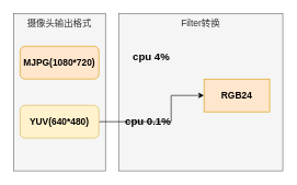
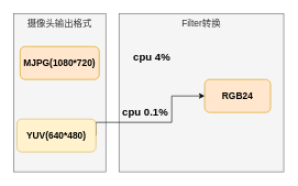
  <mxCell id="0" />
  <mxCell id="1" parent="0" />
  <mxCell id="2" value="Filter转换" style="whiteSpace=wrap;html=1;align=center;treeFolding=1;treeMoving=1;container=1;recursiveResize=0;fontSize=14;verticalAlign=top;fillColor=#f5f5f5;strokeColor=#666666;fontColor=#333333;" vertex="1" parent="1"><mxGeometry x="180" y="20" width="250" height="240" as="geometry" /></mxCell>
  <mxCell id="3" value="摄像头输出格式" style="whiteSpace=wrap;html=1;align=center;treeFolding=1;treeMoving=1;container=1;recursiveResize=0;fontSize=14;verticalAlign=top;fillColor=#f5f5f5;strokeColor=#666666;fontColor=#333333;" vertex="1" parent="1"><mxGeometry x="20" y="20" width="140" height="240" as="geometry" /></mxCell>
  <mxCell id="4" value="MJPG(1080*720)" style="rounded=1;whiteSpace=wrap;html=1;fillColor=#ffe6cc;strokeColor=#d79b00;fontSize=14;fontStyle=1" vertex="1" parent="1"><mxGeometry x="30" y="70" width="120" height="50" as="geometry" /></mxCell>
  <mxCell id="5" style="edgeStyle=orthogonalEdgeStyle;rounded=0;orthogonalLoop=1;jettySize=auto;html=1;exitX=1;exitY=0.5;exitDx=0;exitDy=0;entryX=0;entryY=0.5;entryDx=0;entryDy=0;" edge="1" parent="1" source="6" target="7"><mxGeometry relative="1" as="geometry"><Array as="points"><mxPoint x="260" y="185" /><mxPoint x="260" y="145" /></Array></mxGeometry></mxCell>
- <mxCell id="6" value="YUV(640*480)" style="rounded=1;whiteSpace=wrap;html=1;fillColor=#fff2cc;strokeColor=#d6b656;fontSize=14;fontStyle=1" vertex="1" parent="1"><mxGeometry x="30" y="160" width="120" height="50" as="geometry" /></mxCell>
- <mxCell id="7" value="RGB24" style="whiteSpace=wrap;html=1;fillColor=#ffe6cc;strokeColor=#d79b00;fontSize=14;fontStyle=1;rounded=0;" vertex="1" parent="1"><mxGeometry x="310" y="120" width="100" height="50" as="geometry" /></mxCell>
+ <mxCell id="6" value="YUV(640*480)" style="rounded=1;whiteSpace=wrap;html=1;fillColor=#fff2cc;strokeColor=#d6b656;fontSize=14;fontStyle=1" vertex="1" parent="1"><mxGeometry x="25" y="180" width="120" height="50" as="geometry" /></mxCell>
+ <mxCell id="7" value="RGB24" style="rounded=1;whiteSpace=wrap;html=1;fillColor=#ffe6cc;strokeColor=#d79b00;fontSize=14;fontStyle=1" vertex="1" parent="1"><mxGeometry x="310" y="120" width="100" height="50" as="geometry" /></mxCell>
  <mxCell id="8" value="cpu 4%" style="text;html=1;strokeColor=none;fillColor=none;align=center;verticalAlign=middle;whiteSpace=wrap;rounded=0;fontSize=16;fontStyle=1" vertex="1" parent="1"><mxGeometry x="200" y="75" width="60" height="20" as="geometry" /></mxCell>
- <mxCell id="9" value="cpu 0.1%" style="text;html=1;strokeColor=none;fillColor=none;align=center;verticalAlign=middle;whiteSpace=wrap;rounded=0;fontSize=16;fontStyle=1" vertex="1" parent="1"><mxGeometry x="185" y="175" width="80" height="20" as="geometry" /></mxCell>
+ <mxCell id="9" value="cpu 0.1%" style="text;html=1;strokeColor=none;fillColor=none;align=center;verticalAlign=middle;whiteSpace=wrap;rounded=0;fontSize=16;fontStyle=1" vertex="1" parent="1"><mxGeometry x="180" y="160" width="80" height="20" as="geometry" /></mxCell>
